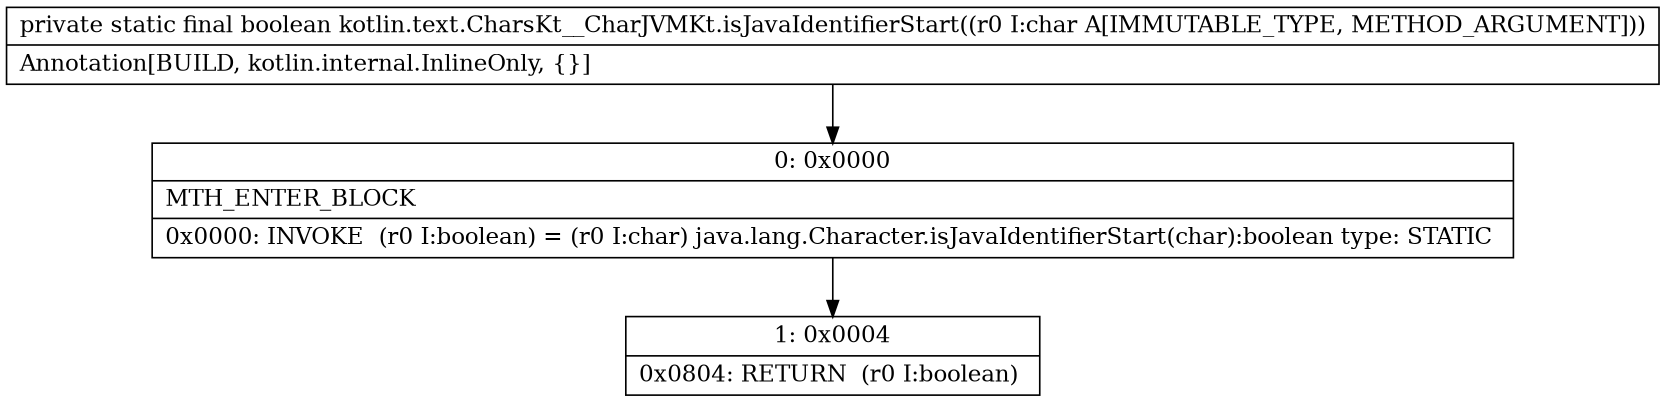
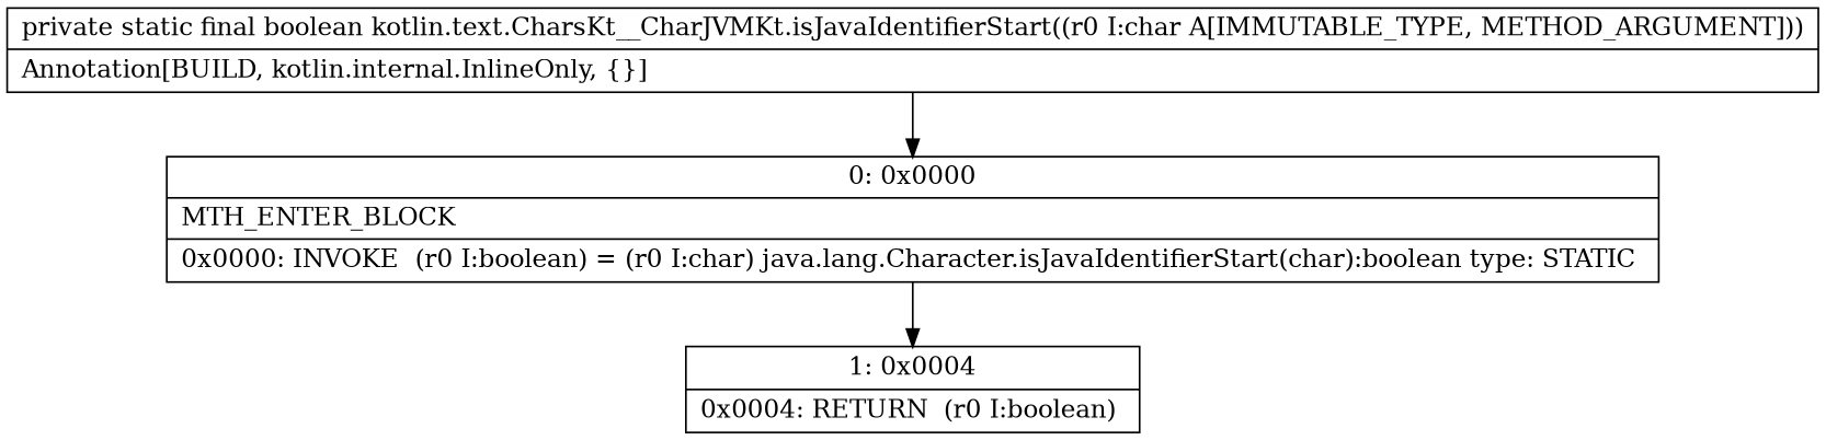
  digraph {
    node [shape=record]
    n1 [label="{0\:\ 0x0000|MTH_ENTER_BLOCK\l|0x0000: INVOKE  (r0 I:boolean) = (r0 I:char) java.lang.Character.isJavaIdentifierStart(char):boolean type: STATIC \l}"]
-   n2 [label="{1\:\ 0x0004|0x0804: RETURN  (r0 I:boolean) \l}"]
+   n2 [label="{1\:\ 0x0004|0x0004: RETURN  (r0 I:boolean) \l}"]
    n3 [label="{private static final boolean kotlin.text.CharsKt__CharJVMKt.isJavaIdentifierStart((r0 I:char A[IMMUTABLE_TYPE, METHOD_ARGUMENT]))  | Annotation[BUILD, kotlin.internal.InlineOnly, \{\}]\l}"]
    n1 -> n2
    n3 -> n1
  }
